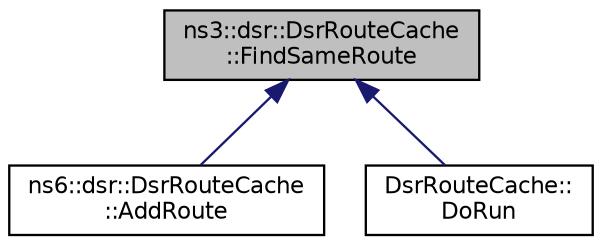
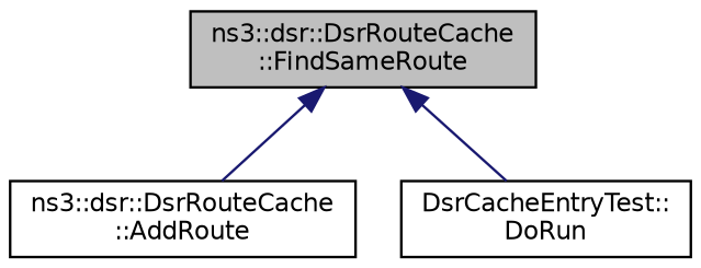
  digraph {
    rankdir=TB
    node [color=black fillcolor=white fontname=Helvetica fontsize=10 shape=record style=filled]
    edge [color=midnightblue dir=back fontname=Helvetica fontsize=10 labelfontname=Helvetica labelfontsize=10 style=solid]
    n1 [fillcolor=grey75 fontcolor=black height=0.2 label="ns3::dsr::DsrRouteCache\l::FindSameRoute" width=0.4]
-   n2 [height=0.2 label="ns6::dsr::DsrRouteCache\l::AddRoute" width=0.4]
-   n3 [height=0.2 label="DsrRouteCache::\lDoRun" width=0.4]
+   n2 [height=0.2 label="ns3::dsr::DsrRouteCache\l::AddRoute" width=0.4]
+   n3 [height=0.2 label="DsrCacheEntryTest::\lDoRun" width=0.4]
    n1 -> n2
    n1 -> n3
  }
